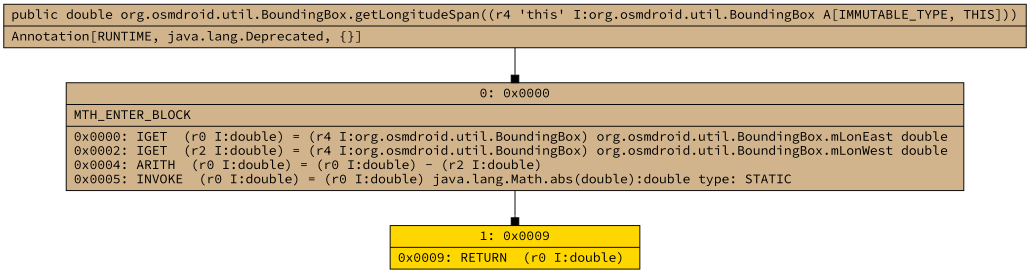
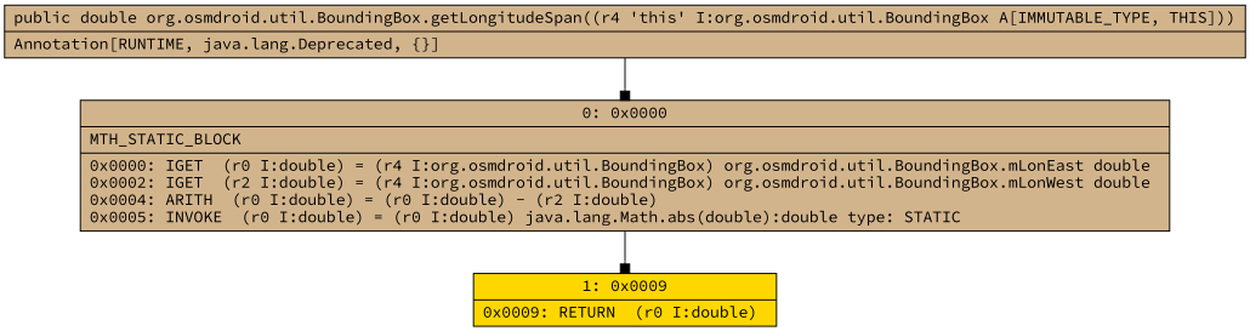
  digraph {
    fontname="Source Code Pro"
    node [shape=record style=filled fillcolor=tan fontname="Source Code Pro"]
    edge [arrowhead=box fontname="Source Code Pro"]
-   n1 [label="{0\:\ 0x0000|MTH_ENTER_BLOCK\l|0x0000: IGET  (r0 I:double) = (r4 I:org.osmdroid.util.BoundingBox) org.osmdroid.util.BoundingBox.mLonEast double \l0x0002: IGET  (r2 I:double) = (r4 I:org.osmdroid.util.BoundingBox) org.osmdroid.util.BoundingBox.mLonWest double \l0x0004: ARITH  (r0 I:double) = (r0 I:double) \- (r2 I:double) \l0x0005: INVOKE  (r0 I:double) = (r0 I:double) java.lang.Math.abs(double):double type: STATIC \l}"]
+   n1 [label="{0\:\ 0x0000|MTH_STATIC_BLOCK\l|0x0000: IGET  (r0 I:double) = (r4 I:org.osmdroid.util.BoundingBox) org.osmdroid.util.BoundingBox.mLonEast double \l0x0002: IGET  (r2 I:double) = (r4 I:org.osmdroid.util.BoundingBox) org.osmdroid.util.BoundingBox.mLonWest double \l0x0004: ARITH  (r0 I:double) = (r0 I:double) \- (r2 I:double) \l0x0005: INVOKE  (r0 I:double) = (r0 I:double) java.lang.Math.abs(double):double type: STATIC \l}"]
    n2 [label="{1\:\ 0x0009|0x0009: RETURN  (r0 I:double) \l}" fillcolor=gold]
    n3 [label="{public double org.osmdroid.util.BoundingBox.getLongitudeSpan((r4 'this' I:org.osmdroid.util.BoundingBox A[IMMUTABLE_TYPE, THIS]))  | Annotation[RUNTIME, java.lang.Deprecated, \{\}]\l}"]
    n1 -> n2
    n3 -> n1
  }
